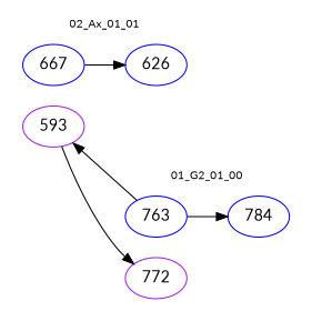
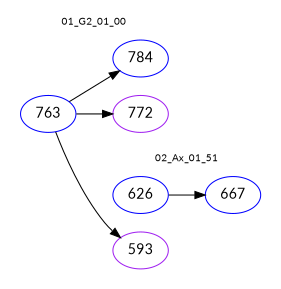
  digraph {
    fontname=Lato
    rankdir=LR
    node [color=blue fontname=Lato]
    edge [color=black fontname=Lato]
    n1 [label=626]
    n2 [label=667]
    n3 [color=purple label=593]
    n4 [label=763]
    n5 [color=purple label=772]
    n6 [label=784]
    subgraph cluster_1 {
      color=white
      fontsize=10
-     label="02_Ax_01_01"
+     label="02_Ax_01_51"
      n1
      n2
      n3
    }
    subgraph cluster_2 {
      color=white
      fontsize=10
      label="01_G2_01_00"
      n4
      n5
      n6
    }
-   n2 -> n1
+   n1 -> n2
    n4 -> n3
-   n3 -> n5
+   n4 -> n5
    n4 -> n6
  }
